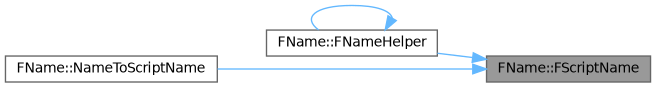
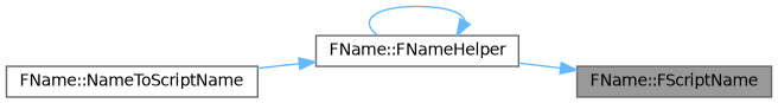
  digraph {
    rankdir=RL
    node [color=grey40 fillcolor=white fontname=Helvetica fontsize=10 shape=box style=filled]
    edge [color=steelblue1 dir=back fontname=Helvetica fontsize=10 labelfontname=Helvetica labelfontsize=10 style=solid]
    n1 [color=gray40 fillcolor=grey60 fontcolor=black height=0.2 label="FName::FScriptName" width=0.4]
    n2 [height=0.2 label="FName::FNameHelper" width=0.4]
    n3 [height=0.2 label="FName::NameToScriptName" width=0.4]
    n1 -> n2
-   n1 -> n3
+   n2 -> n3
    n2 -> n2
  }
